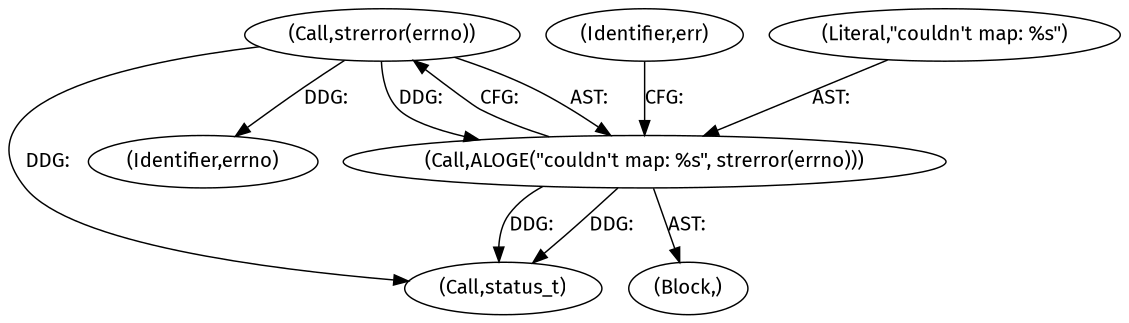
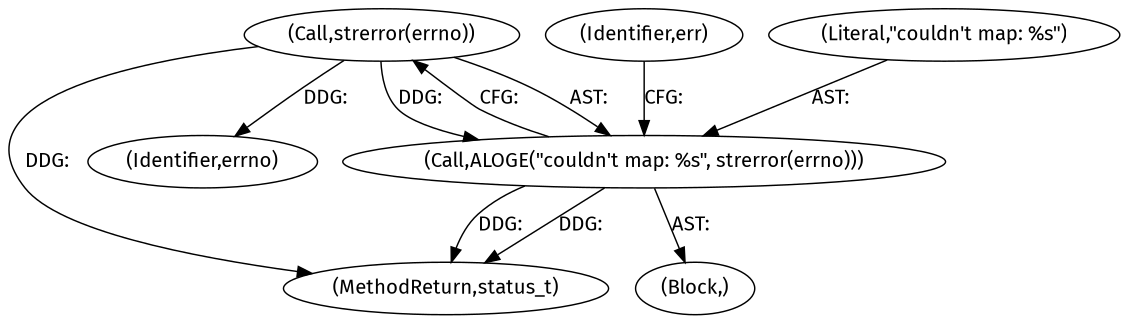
  digraph {
    fontname="Fira Sans"
    node [fontname="Fira Sans"]
    edge [fontname="Fira Sans"]
    n1 [label="(Call,strerror(errno))"]
    n2 [label="(Call,ALOGE(\"couldn't map: %s\", strerror(errno)))"]
    n3 [label="(Identifier,errno)"]
-   n4 [label="(Call,status_t)"]
+   n4 [label="(MethodReturn,status_t)"]
    n5 [label="(Block,)"]
    n6 [label="(Identifier,err)"]
    n7 [label="(Literal,\"couldn't map: %s\")"]
    n1 -> n2 [label="AST: "]
    n1 -> n2 [label="DDG: "]
    n1 -> n3 [label="DDG: "]
    n1 -> n4 [label="DDG: "]
    n2 -> n1 [label="CFG: "]
    n2 -> n4 [label="DDG: "]
    n2 -> n4 [label="DDG: "]
    n2 -> n5 [label="AST: "]
    n6 -> n2 [label="CFG: "]
    n7 -> n2 [label="AST: "]
  }
